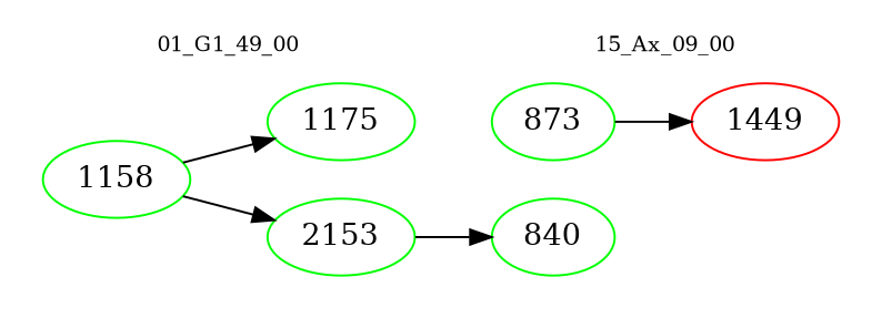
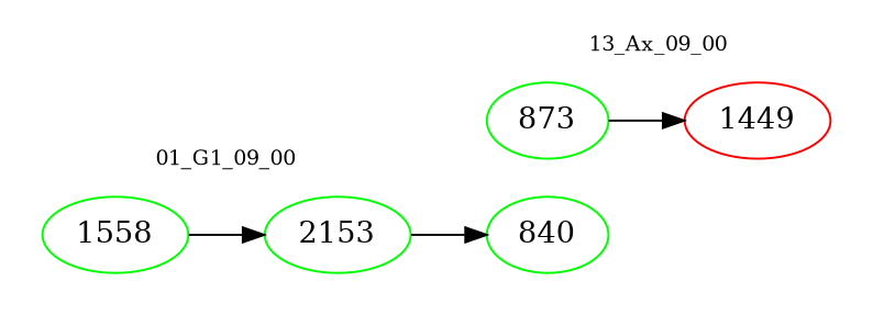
  digraph {
    rankdir=LR
    node [color=green]
    edge [color=black]
    n1 [label=873]
    n2 [label=840]
    n3 [color=red label=1449]
-   n4 [label=1158]
+   n4 [label=1558]
    n5 [label=2153]
-   n6 [label=1175]
    subgraph cluster_1 {
      color=white
      fontsize=10
-     label="15_Ax_09_00"
+     label="13_Ax_09_00"
      n1
      n2
      n3
    }
    subgraph cluster_2 {
      color=white
      fontsize=10
-     label="01_G1_49_00"
+     label="01_G1_09_00"
      n4
      n5
-     n6
    }
    n1 -> n3
    n4 -> n5
-   n4 -> n6
    n5 -> n2
  }
